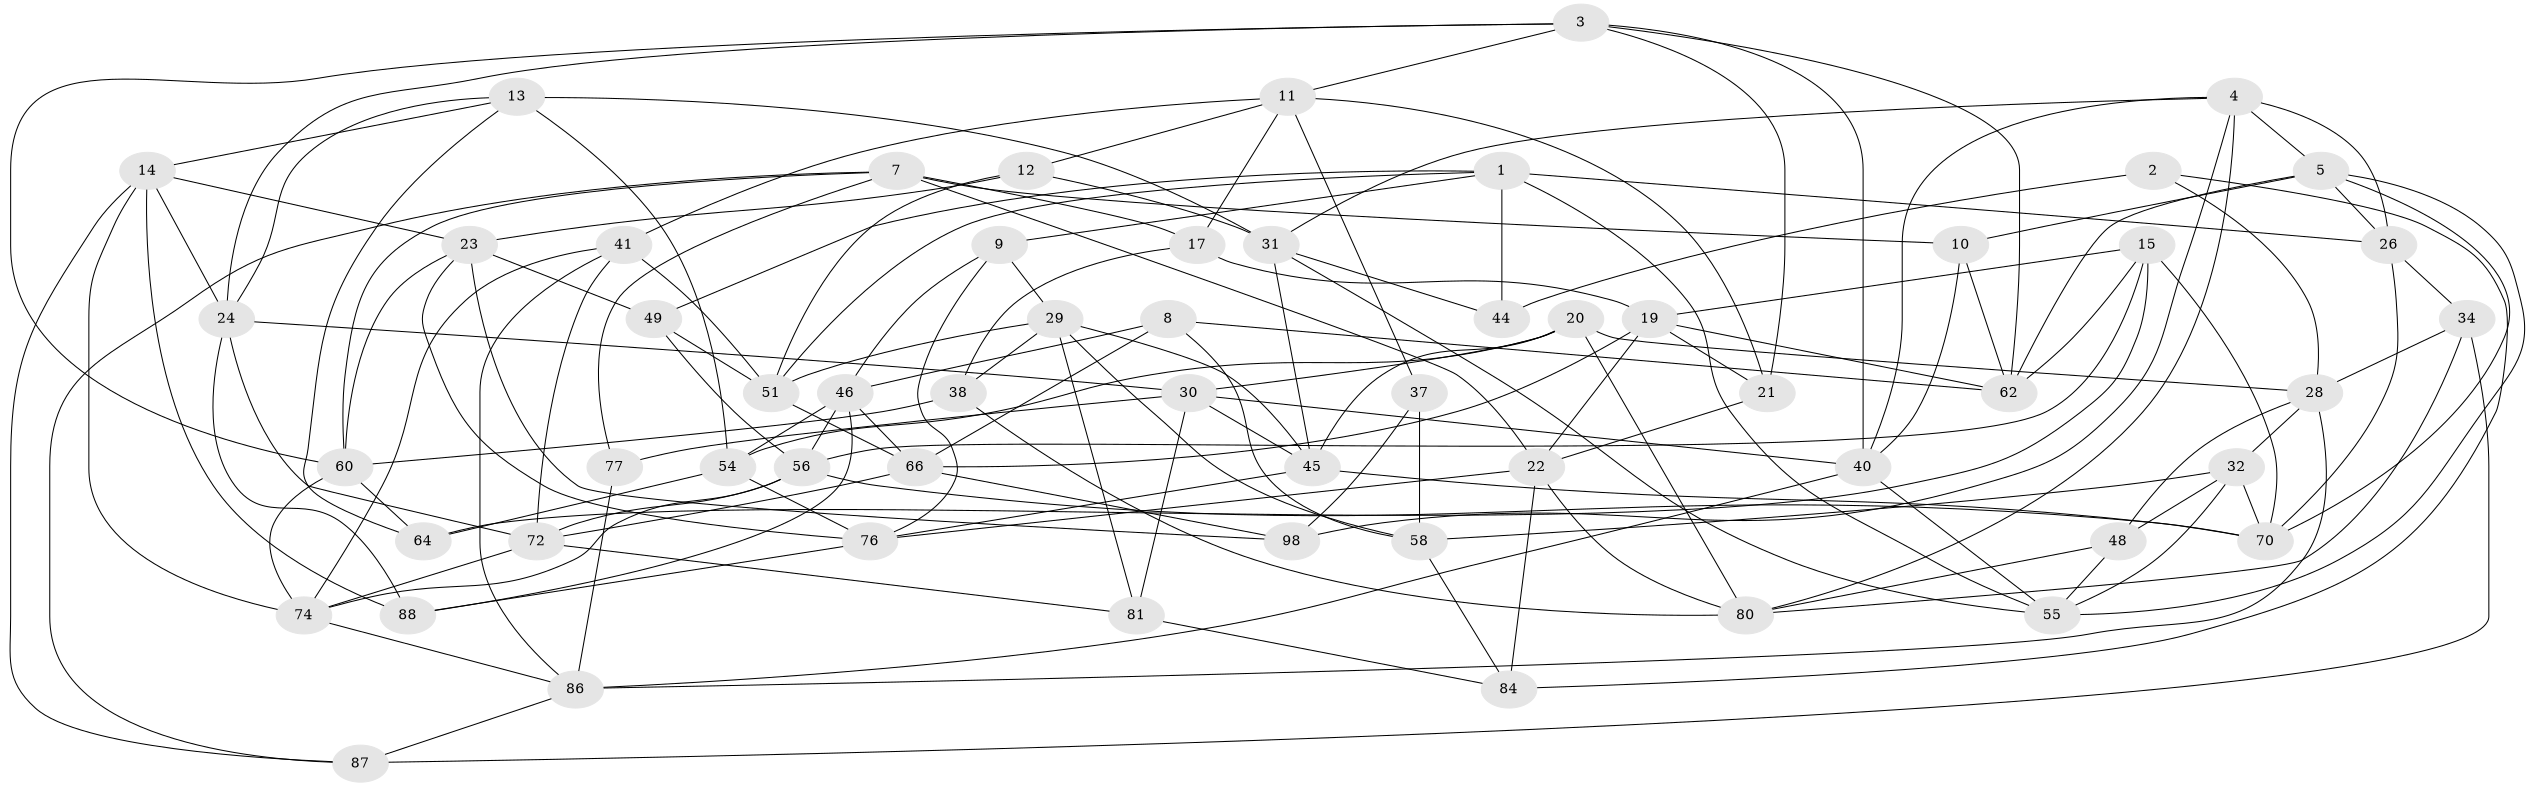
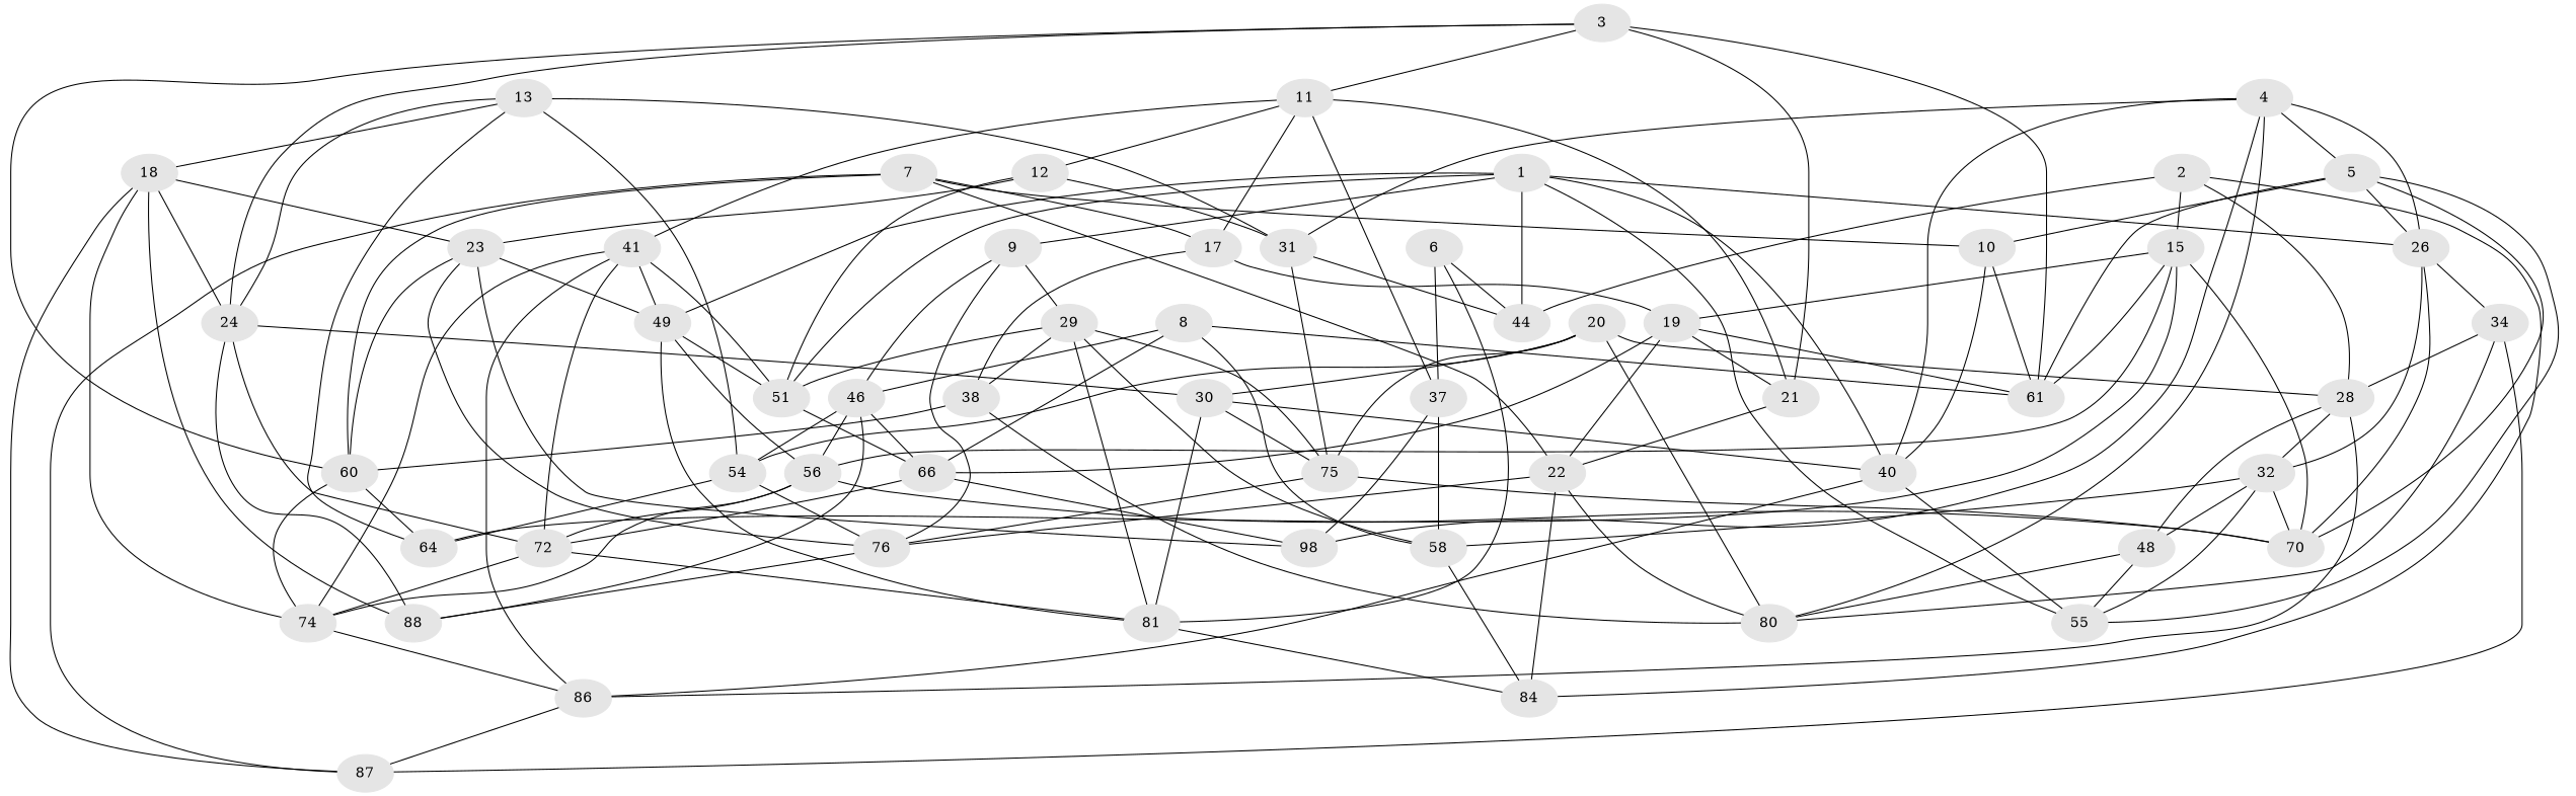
  graph {
    node [color=gray90 style=filled]
    1 [super="+35"]
    9
    26 [super="+53"]
    44
    49 [super="+59"]
    51 [super="+82"]
    55 [super="+79"]
    46 [super="+71"]
    29 [super="+42"]
    76 [super="+90"]
    70 [super="+92"]
    32 [super="+43"]
    34
    81 [super="+83"]
    56 [super="+65"]
    66 [super="+73"]
    15 [super="+18"]
-   61 [super="+67" label=62]
+   61 [super="+67"]
    64
    19 [super="+36"]
    2
    28 [super="+39"]
    84
    48
    86 [super="+88"]
    3 [super="+50"]
    11 [super="+75"]
    21
    24 [super="+25"]
    40 [super="+93"]
    60 [super="+95"]
    37 [super="+97"]
    17
    12
    41 [super="+69"]
    22 [super="+99"]
    n37 [label=88]
    30 [super="+47"]
    72 [super="+94"]
    74 [super="+96"]
    4 [super="+63"]
    5 [super="+27"]
    31 [super="+68"]
    80 [super="+91"]
    98
    10
-   45 [super="+52"]
+   45 [super="+52" label=75]
    58 [super="+85"]
+   6
    7 [super="+16"]
-   77
    87
    38
    54 [super="+57"]
    8
    23 [super="+100"]
    13 [super="+33"]
-   14 [super="+78"]
+   14 [super="+78" label=18]
    20 [super="+62"]
    1 -- 9
    1 -- 26
    1 -- 44
    1 -- 49
    1 -- 51
    1 -- 55
    9 -- 46
    9 -- 29
    9 -- 76
    26 -- 70
+   26 -- 32
    26 -- 34
    49 -- 51
+   49 -- 81
    49 -- 56
    51 -- 66
    46 -- 56
    46 -- 66
    46 -- n37
    46 -- 54
    29 -- 51
    29 -- 81
    29 -- 45
    29 -- 58
    29 -- 38
    76 -- n37
    32 -- 55
    32 -- 70
    32 -- 48
    32 -- 58
    34 -- 28
    34 -- 80
    34 -- 87
    81 -- 84
    56 -- 70
    56 -- 72
    56 -- 74
    66 -- 72
    66 -- 98
    15 -- 70
    15 -- 56
    15 -- 61
    15 -- 64
    15 -- 19
    19 -- 66
    19 -- 61
    19 -- 21
    19 -- 22
    2 -- 44
+   2 -- 15
    2 -- 28
    2 -- 84
    28 -- 32
    28 -- 48
    28 -- 86
    48 -- 55
    48 -- 80
    86 -- 87
    3 -- 61
    3 -- 11
    3 -- 21
    3 -- 24
-   3 -- 40
+   1 -- 40
    3 -- 60
    11 -- 21
    11 -- 37
    11 -- 17
    11 -- 12
    11 -- 41
    21 -- 22
    24 -- n37
    24 -- 30
    24 -- 72
    40 -- 55
    40 -- 86
    60 -- 64
    60 -- 74
    37 -- 98
    37 -- 58 [weight=2]
    17 -- 19
    17 -- 38
    12 -- 51
    12 -- 31
    12 -- 23
+   41 -- 49
    41 -- 51
    41 -- 86
    41 -- 72
    41 -- 74
    22 -- 76
    22 -- 84
    22 -- 80
    30 -- 81
    30 -- 40
    30 -- 45
-   30 -- 77
    72 -- 81
    72 -- 74
    74 -- 86
    4 -- 26
    4 -- 40
    4 -- 5
    4 -- 31
    4 -- 80
    4 -- 98
    5 -- 26
    5 -- 55
    5 -- 70
    5 -- 61
    5 -- 10
    31 -- 44
-   31 -- 55
    31 -- 45
    10 -- 61
    10 -- 40
    45 -- 76
    45 -- 70
    58 -- 84
+   6 -- 44
+   6 -- 81
+   6 -- 37 [weight=2]
    7 -- 60
    7 -- 17
    7 -- 22
    7 -- 10
-   7 -- 77
    7 -- 87
-   77 -- 86
    38 -- 60
    38 -- 80
    54 -- 76
    54 -- 64
    8 -- 46
    8 -- 66
    8 -- 61
    8 -- 58
    23 -- 49
    23 -- 76
    23 -- 60
    23 -- 98
    13 -- 64
    13 -- 24
    13 -- 31
    13 -- 54 [weight=2]
    13 -- 14
    14 -- 24
    14 -- n37
    14 -- 74
    14 -- 87
    14 -- 23
    20 -- 28 [weight=2]
    20 -- 30
    20 -- 80
    20 -- 45
    20 -- 54
  }
